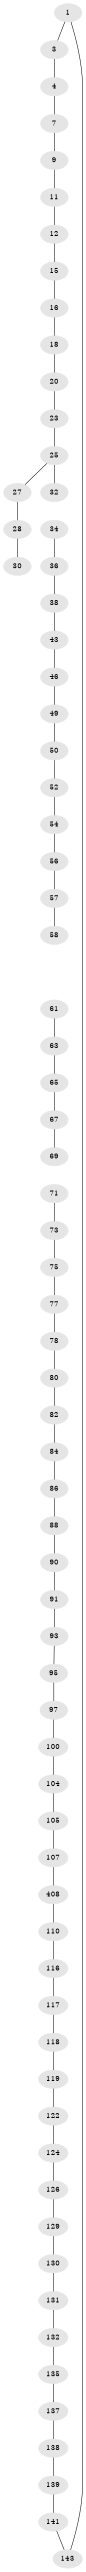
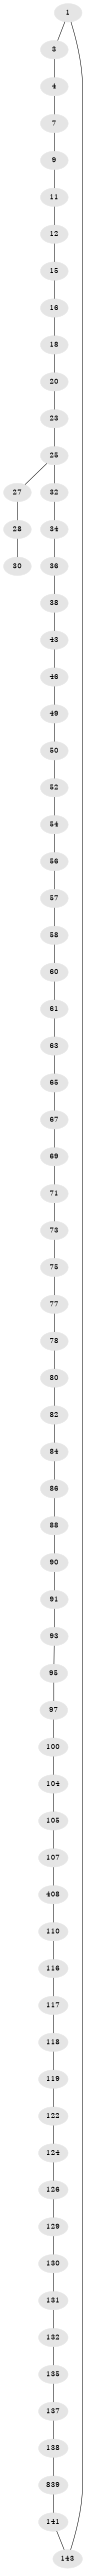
  graph {
    node [color=gray90 style=filled]
    1 [super="+2"]
    3
    143 [super="+144"]
    4 [super="+5"]
    7 [super="+8"]
    9 [super="+10"]
    11
    12 [super="+13"]
    15
    16 [super="+17"]
    18 [super="+19"]
    20 [super="+21"]
    23 [super="+24"]
    25 [super="+26"]
    27
    32 [super="+33"]
    28 [super="+29"]
    30 [super="+31"]
    34 [super="+35"]
    36 [super="+37"]
    38 [super="+39"]
    43 [super="+44"]
    46 [super="+47"]
    49
    50 [super="+51"]
    52 [super="+53"]
    54 [super="+55"]
    56
    57
    58 [super="+59"]
+   60
    61 [super="+62"]
    63 [super="+64"]
    65 [super="+66"]
    67 [super="+68"]
    69 [super="+70"]
    71 [super="+72"]
    73 [super="+74"]
    75 [super="+76"]
    77
    78 [super="+79"]
    80 [super="+81"]
    82 [super="+83"]
    84 [super="+85"]
    86 [super="+87"]
    88 [super="+89"]
    90
    91 [super="+92"]
    93 [super="+94"]
    95 [super="+96"]
    97 [super="+98"]
    100 [super="+101"]
    104
    105 [super="+106"]
    107
    n56 [label=408 super="+109"]
    110 [super="+111"]
    116
    117
    118
    119 [super="+120"]
    122 [super="+123"]
    124 [super="+125"]
    126 [super="+127"]
    129
    130
    131
    132 [super="+133"]
    135 [super="+136"]
    137
    138
-   139 [super="+140"]
+   139 [super="+140" label=839]
    141 [super="+142"]
    1 -- 3
    1 -- 143
    3 -- 4
    4 -- 7
    7 -- 9
    9 -- 11
    11 -- 12
    12 -- 15
    15 -- 16
    16 -- 18
    18 -- 20
    20 -- 23
    23 -- 25
    25 -- 27
    25 -- 32
    27 -- 28
+   32 -- 34
    28 -- 30
    34 -- 36
    36 -- 38
    38 -- 43
    43 -- 46
    46 -- 49
    49 -- 50
    50 -- 52
    52 -- 54
    54 -- 56
    56 -- 57
    57 -- 58
+   58 -- 60
+   60 -- 61
    61 -- 63
    63 -- 65
    65 -- 67
    67 -- 69
+   69 -- 71
    71 -- 73
    73 -- 75
    75 -- 77
    77 -- 78
    78 -- 80
    80 -- 82
    82 -- 84
    84 -- 86
    86 -- 88
    88 -- 90
    90 -- 91
    91 -- 93
    93 -- 95
    95 -- 97
    97 -- 100
    100 -- 104
    104 -- 105
    105 -- 107
    107 -- n56
    n56 -- 110
    110 -- 116
    116 -- 117
    117 -- 118
    118 -- 119
    119 -- 122
    122 -- 124
    124 -- 126
    126 -- 129
    129 -- 130
    130 -- 131
    131 -- 132
    132 -- 135
    135 -- 137
    137 -- 138
    138 -- 139
    139 -- 141
    141 -- 143
  }
